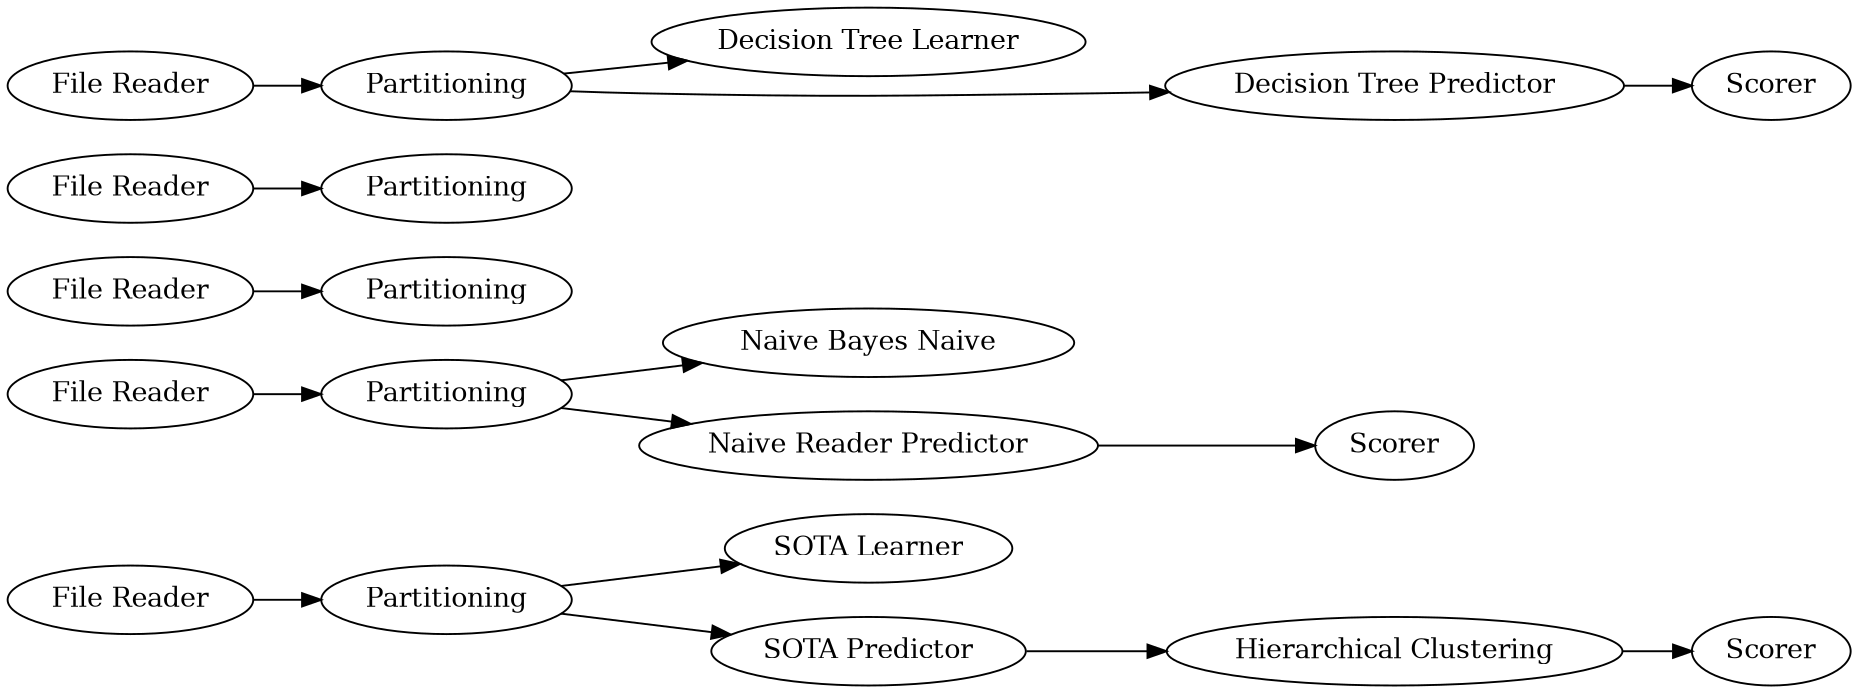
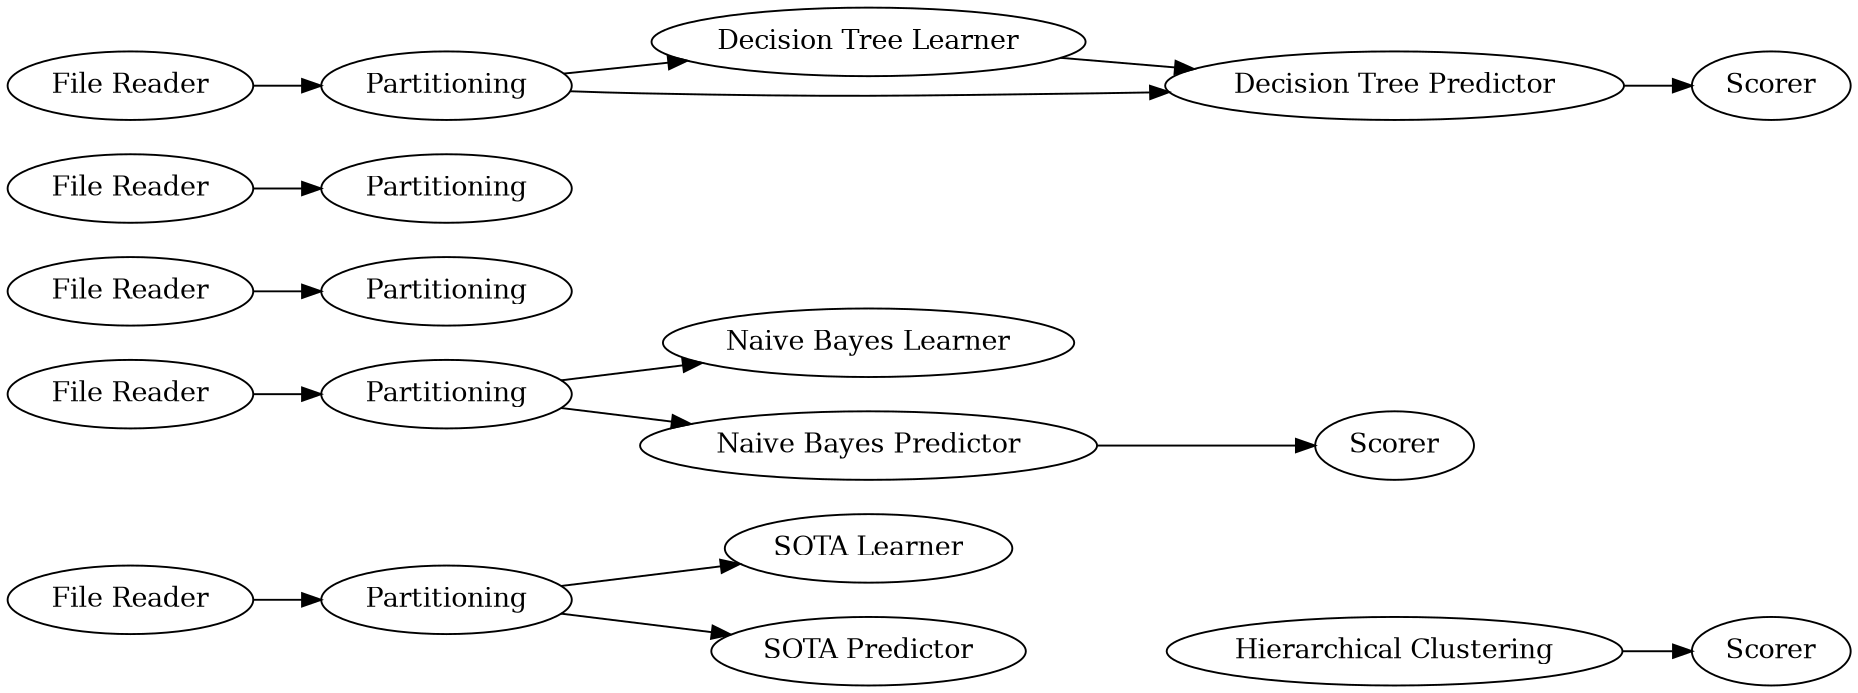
  digraph {
    rankdir=LR
    n1 [label="File Reader"]
    n2 [label=Partitioning]
    n3 [label="SOTA Learner"]
    n4 [label="SOTA Predictor"]
    n5 [label="File Reader"]
    n6 [label=Partitioning]
-   n7 [label="Naive Bayes Naive"]
-   n8 [label="Naive Reader Predictor"]
+   n7 [label="Naive Bayes Learner"]
+   n8 [label="Naive Bayes Predictor"]
    n9 [label="File Reader"]
    n10 [label=Partitioning]
    n11 [label="File Reader"]
    n12 [label=Partitioning]
    n13 [label="Hierarchical Clustering"]
    n14 [label=Partitioning]
    n15 [label="Decision Tree Learner"]
    n16 [label="Decision Tree Predictor"]
    n17 [label=Scorer]
    n18 [label=Scorer]
    n19 [label=Scorer]
    n20 [label="File Reader"]
    n1 -> n2
    n2 -> n3
    n2 -> n4
-   n4 -> n13
    n5 -> n6
    n6 -> n7
    n6 -> n8
    n8 -> n18
    n9 -> n10
    n11 -> n12
    n13 -> n19
    n14 -> n15
    n14 -> n16
+   n15 -> n16
    n16 -> n17
    n20 -> n14
  }
